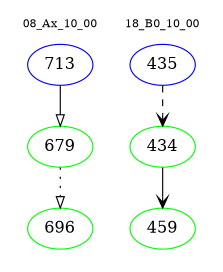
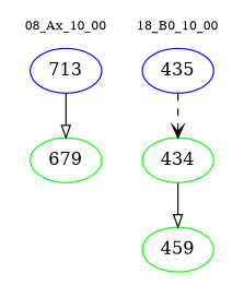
  digraph {
    node [color=green]
    edge [arrowhead=onormal color=black style=solid]
    n1 [color=blue label=713]
    n2 [label=679]
-   n3 [label=696]
    n4 [color=blue label=435]
    n5 [label=434]
    n6 [label=459]
    subgraph cluster_1 {
      color=white
      fontsize=10
      label="08_Ax_10_00"
      n1
      n2
-     n3
    }
    subgraph cluster_2 {
      color=white
      fontsize=10
      label="18_B0_10_00"
      n4
      n5
      n6
    }
    n1 -> n2
-   n2 -> n3 [style=dotted]
    n4 -> n5 [arrowhead=vee style=dashed]
-   n5 -> n6 [arrowhead=vee]
+   n5 -> n6
  }
